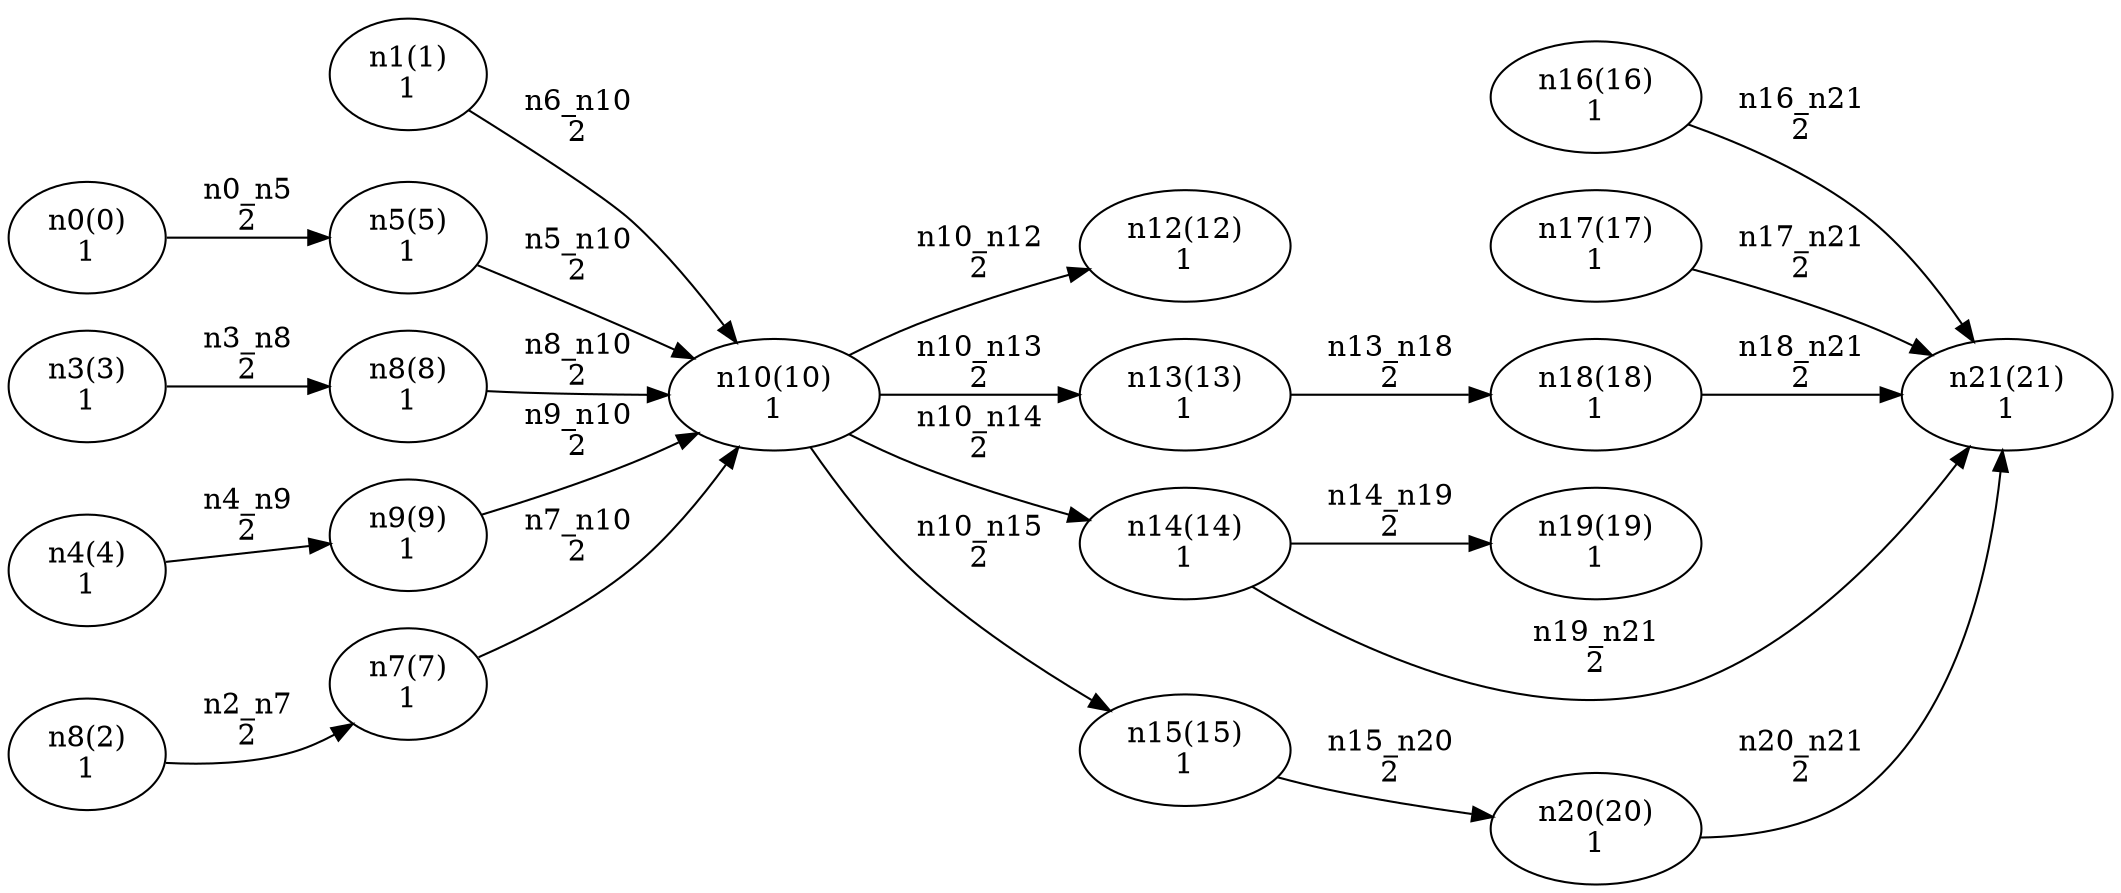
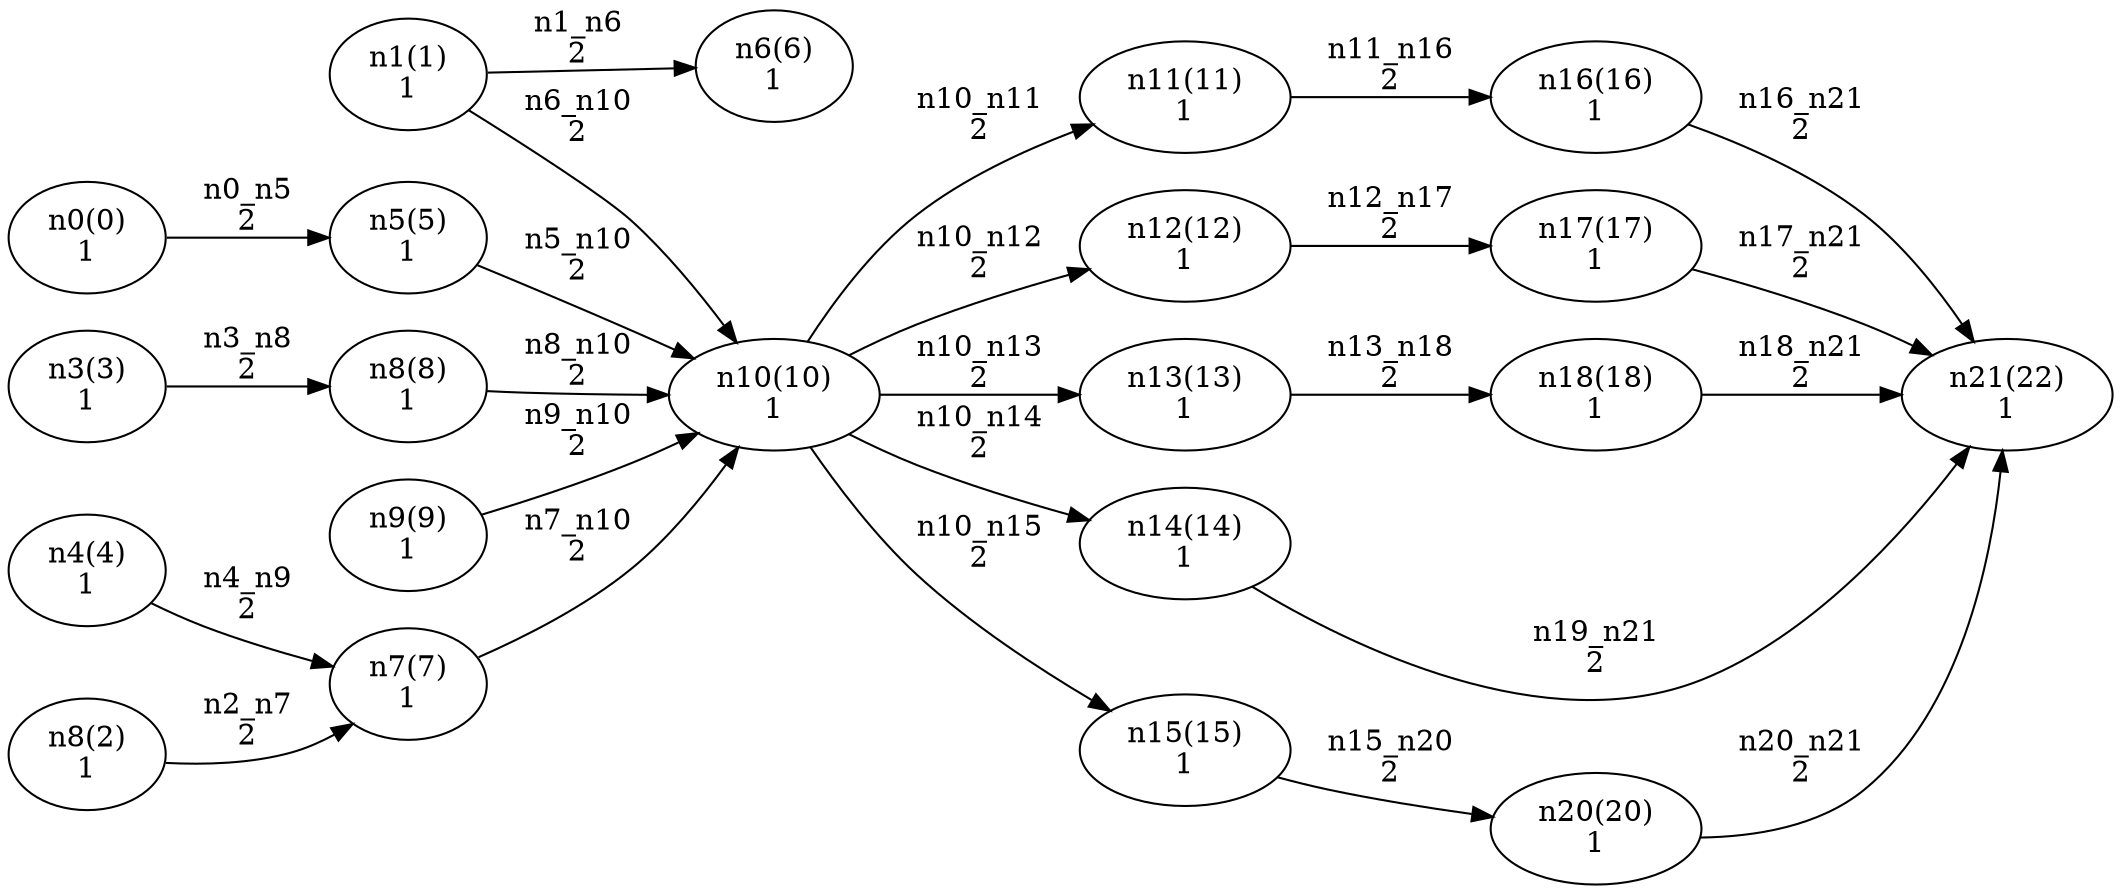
  digraph {
    rankdir=LR
    n1 [label="n0(0)\n1"]
    n2 [label="n5(5)\n1"]
    n3 [label="n10(10)\n1"]
+   n4 [label="n11(11)\n1"]
    n5 [label="n12(12)\n1"]
    n6 [label="n13(13)\n1"]
    n7 [label="n14(14)\n1"]
    n8 [label="n15(15)\n1"]
    n9 [label="n1(1)\n1"]
+   n10 [label="n6(6)\n1"]
    n11 [label="n8(2)\n1"]
    n12 [label="n7(7)\n1"]
    n13 [label="n3(3)\n1"]
    n14 [label="n8(8)\n1"]
    n15 [label="n4(4)\n1"]
    n16 [label="n9(9)\n1"]
    n17 [label="n16(16)\n1"]
    n18 [label="n17(17)\n1"]
    n19 [label="n18(18)\n1"]
-   n20 [label="n19(19)\n1"]
-   n21 [label="n21(21)\n1"]
+   n21 [label="n21(22)\n1"]
    n22 [label="n20(20)\n1"]
    n1 -> n2 [label="n0_n5\n2"]
    n2 -> n3 [label="n5_n10\n2"]
+   n3 -> n4 [label="n10_n11\n2"]
    n3 -> n5 [label="n10_n12\n2"]
    n3 -> n6 [label="n10_n13\n2"]
    n3 -> n7 [label="n10_n14\n2"]
    n3 -> n8 [label="n10_n15\n2"]
+   n4 -> n17 [label="n11_n16\n2"]
+   n5 -> n18 [label="n12_n17\n2"]
    n6 -> n19 [label="n13_n18\n2"]
-   n7 -> n20 [label="n14_n19\n2"]
    n7 -> n21 [label="n19_n21\n2"]
    n8 -> n22 [label="n15_n20\n2"]
    n9 -> n3 [label="n6_n10\n2"]
+   n9 -> n10 [label="n1_n6\n2"]
    n11 -> n12 [label="n2_n7\n2"]
    n12 -> n3 [label="n7_n10\n2"]
    n13 -> n14 [label="n3_n8\n2"]
    n14 -> n3 [label="n8_n10\n2"]
-   n15 -> n16 [label="n4_n9\n2"]
+   n15 -> n12 [label="n4_n9\n2"]
    n16 -> n3 [label="n9_n10\n2"]
    n17 -> n21 [label="n16_n21\n2"]
    n18 -> n21 [label="n17_n21\n2"]
    n19 -> n21 [label="n18_n21\n2"]
    n22 -> n21 [label="n20_n21\n2"]
  }
